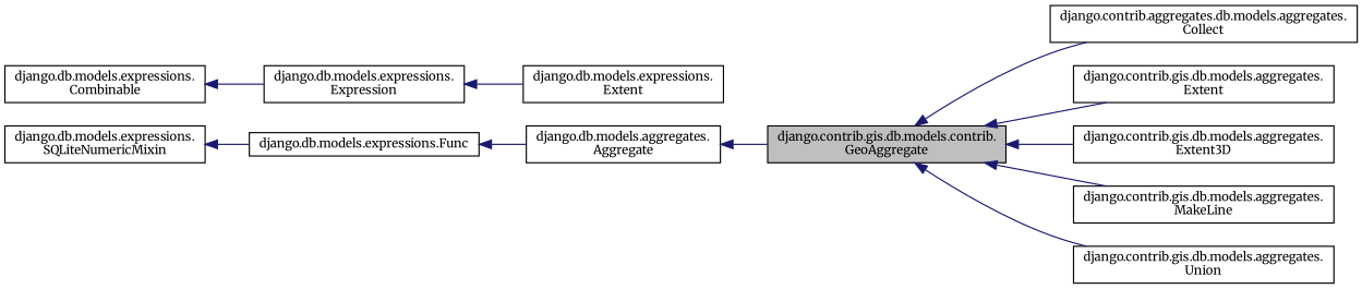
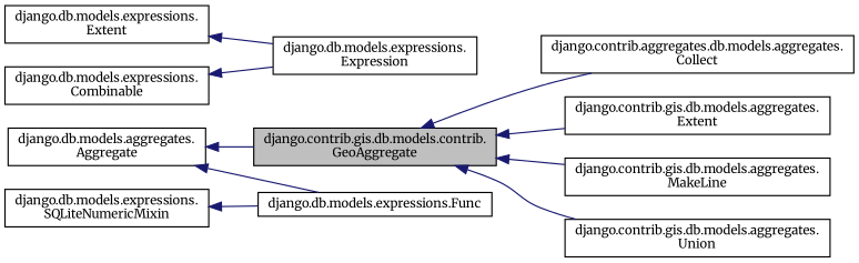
  digraph {
    fontname=Merriweather
    rankdir=LR
    node [color=black fillcolor=white fontname=Merriweather fontsize=10 shape=record style=filled]
    edge [color=midnightblue dir=back fontname=Merriweather fontsize=10 labelfontname=Helvetica labelfontsize=10 style=solid]
    n1 [fillcolor=grey75 fontcolor=black height=0.2 label="django.contrib.gis.db.models.contrib.\lGeoAggregate" width=0.4]
    n2 [height=0.2 label="django.contrib.aggregates.db.models.aggregates.\lCollect" width=0.4]
    n3 [height=0.2 label="django.contrib.gis.db.models.aggregates.\lExtent" width=0.4]
-   n4 [height=0.2 label="django.contrib.gis.db.models.aggregates.\lExtent3D" width=0.4]
    n5 [height=0.2 label="django.contrib.gis.db.models.aggregates.\lMakeLine" width=0.4]
    n6 [height=0.2 label="django.contrib.gis.db.models.aggregates.\lUnion" width=0.4]
    n7 [height=0.2 label="django.db.models.aggregates.\lAggregate" width=0.4]
    n8 [height=0.2 label="django.db.models.expressions.Func" width=0.4]
    n9 [height=0.2 label="django.db.models.expressions.\lSQLiteNumericMixin" width=0.4]
    n10 [height=0.2 label="django.db.models.expressions.\lExpression" width=0.4]
    n11 [height=0.2 label="django.db.models.expressions.\lExtent" width=0.4]
    n12 [height=0.2 label="django.db.models.expressions.\lCombinable" width=0.4]
    n1 -> n2
    n1 -> n3
-   n1 -> n4
    n1 -> n5
    n1 -> n6
    n7 -> n1
-   n8 -> n7
+   n7 -> n8
    n9 -> n8
-   n10 -> n11
+   n11 -> n10
    n12 -> n10
  }
